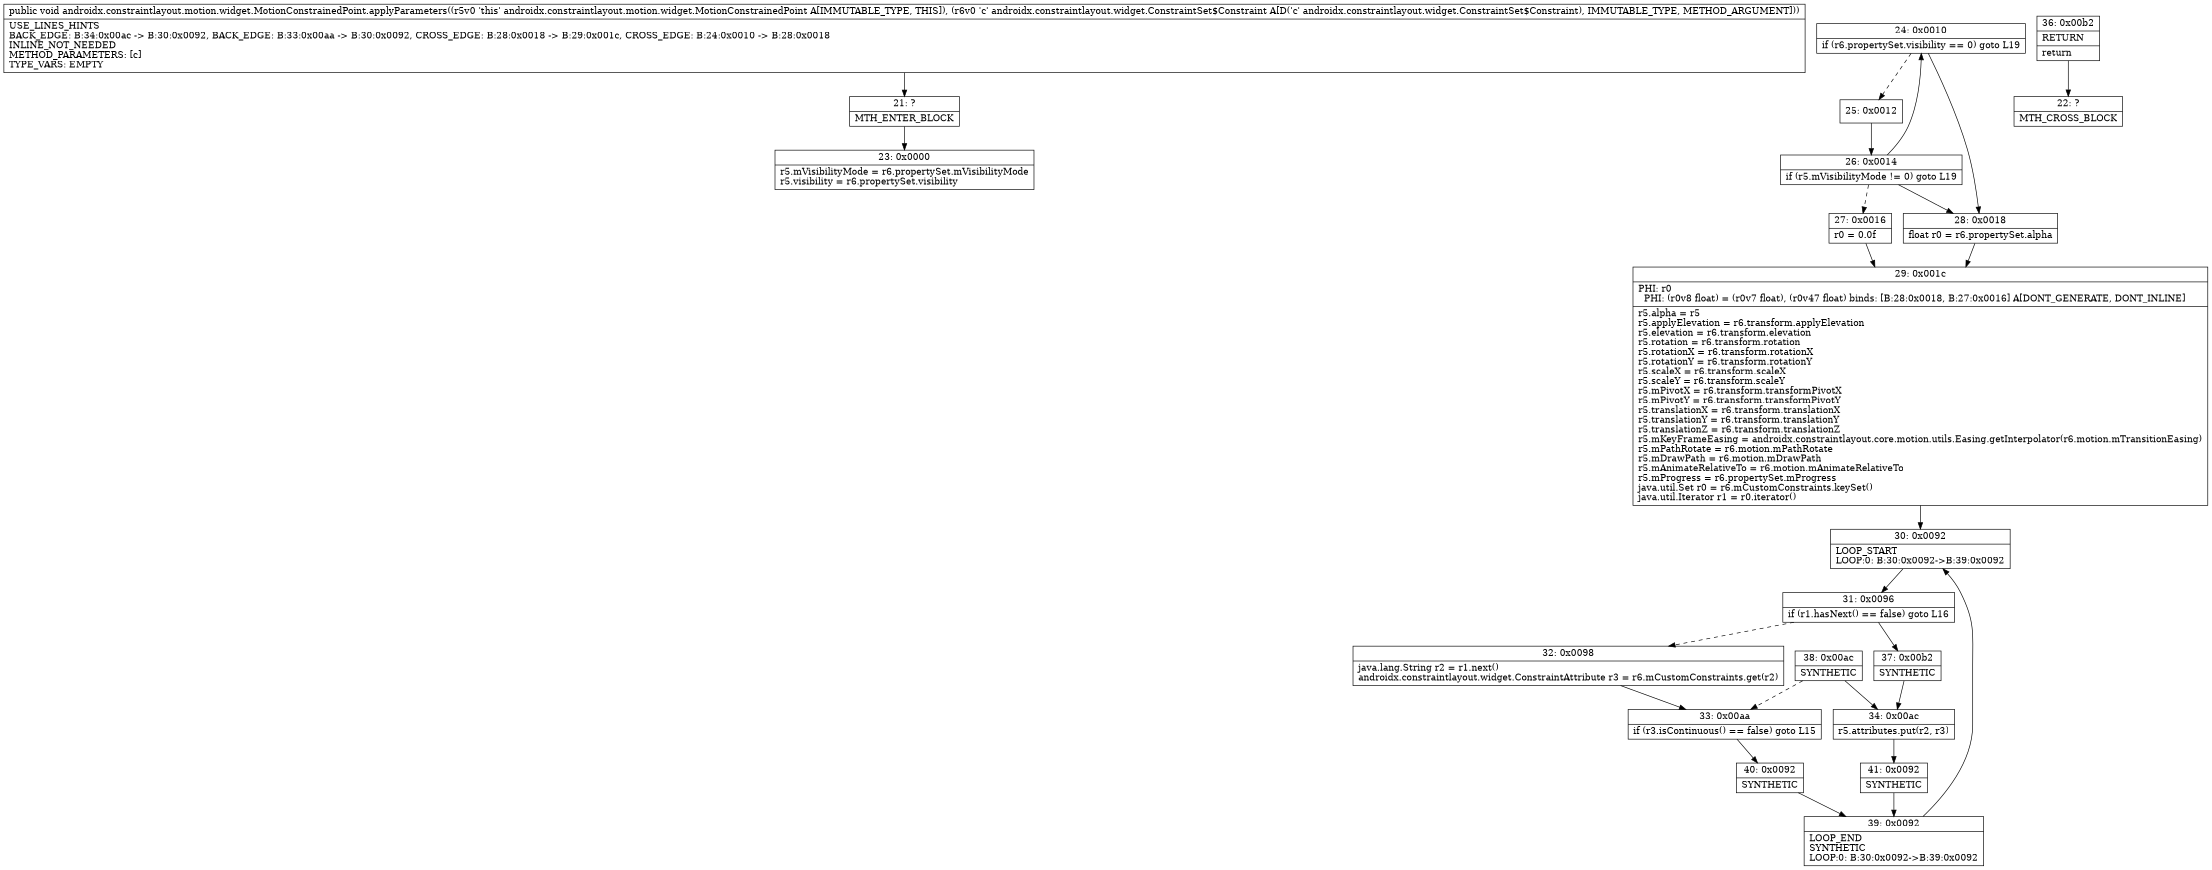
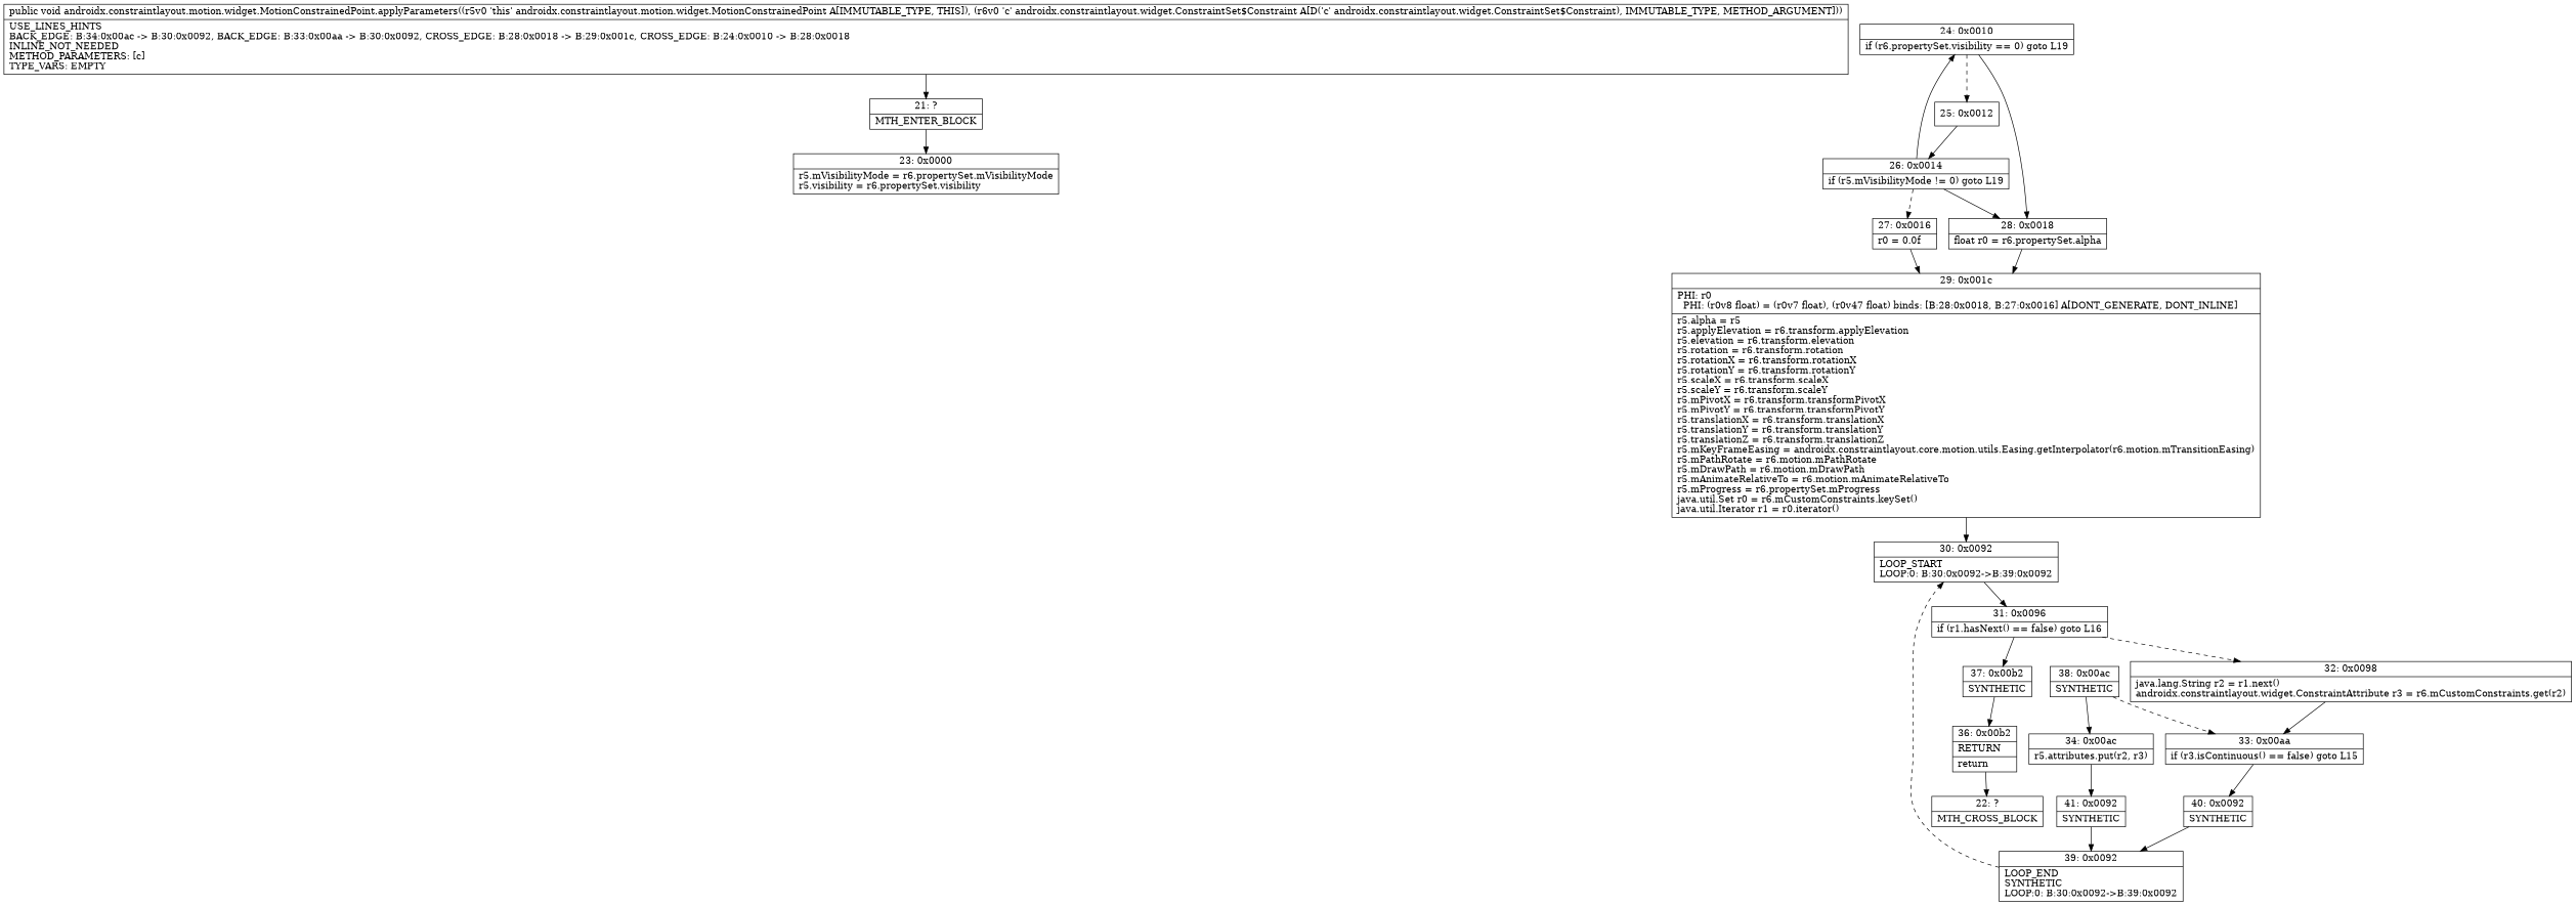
  digraph {
    node [shape=record]
    n1 [label="{21\:\ ?|MTH_ENTER_BLOCK\l}"]
    n2 [label="{23\:\ 0x0000|r5.mVisibilityMode = r6.propertySet.mVisibilityMode\lr5.visibility = r6.propertySet.visibility\l}"]
    n3 [label="{24\:\ 0x0010|if (r6.propertySet.visibility == 0) goto L19\l}"]
    n4 [label="{25\:\ 0x0012}"]
    n5 [label="{28\:\ 0x0018|float r0 = r6.propertySet.alpha\l}"]
    n6 [label="{26\:\ 0x0014|if (r5.mVisibilityMode != 0) goto L19\l}"]
    n7 [label="{29\:\ 0x001c|PHI: r0 \l  PHI: (r0v8 float) = (r0v7 float), (r0v47 float) binds: [B:28:0x0018, B:27:0x0016] A[DONT_GENERATE, DONT_INLINE]\l|r5.alpha = r5\lr5.applyElevation = r6.transform.applyElevation\lr5.elevation = r6.transform.elevation\lr5.rotation = r6.transform.rotation\lr5.rotationX = r6.transform.rotationX\lr5.rotationY = r6.transform.rotationY\lr5.scaleX = r6.transform.scaleX\lr5.scaleY = r6.transform.scaleY\lr5.mPivotX = r6.transform.transformPivotX\lr5.mPivotY = r6.transform.transformPivotY\lr5.translationX = r6.transform.translationX\lr5.translationY = r6.transform.translationY\lr5.translationZ = r6.transform.translationZ\lr5.mKeyFrameEasing = androidx.constraintlayout.core.motion.utils.Easing.getInterpolator(r6.motion.mTransitionEasing)\lr5.mPathRotate = r6.motion.mPathRotate\lr5.mDrawPath = r6.motion.mDrawPath\lr5.mAnimateRelativeTo = r6.motion.mAnimateRelativeTo\lr5.mProgress = r6.propertySet.mProgress\ljava.util.Set r0 = r6.mCustomConstraints.keySet()\ljava.util.Iterator r1 = r0.iterator()\l}"]
    n8 [label="{27\:\ 0x0016|r0 = 0.0f\l}"]
    n9 [label="{30\:\ 0x0092|LOOP_START\lLOOP:0: B:30:0x0092\-\>B:39:0x0092\l}"]
    n10 [label="{31\:\ 0x0096|if (r1.hasNext() == false) goto L16\l}"]
    n11 [label="{32\:\ 0x0098|java.lang.String r2 = r1.next()\landroidx.constraintlayout.widget.ConstraintAttribute r3 = r6.mCustomConstraints.get(r2)\l}"]
    n12 [label="{37\:\ 0x00b2|SYNTHETIC\l}"]
    n13 [label="{33\:\ 0x00aa|if (r3.isContinuous() == false) goto L15\l}"]
    n14 [label="{36\:\ 0x00b2|RETURN\l|return\l}"]
    n15 [label="{40\:\ 0x0092|SYNTHETIC\l}"]
    n16 [label="{38\:\ 0x00ac|SYNTHETIC\l}"]
    n17 [label="{34\:\ 0x00ac|r5.attributes.put(r2, r3)\l}"]
    n18 [label="{39\:\ 0x0092|LOOP_END\lSYNTHETIC\lLOOP:0: B:30:0x0092\-\>B:39:0x0092\l}"]
    n19 [label="{41\:\ 0x0092|SYNTHETIC\l}"]
    n20 [label="{22\:\ ?|MTH_CROSS_BLOCK\l}"]
    n21 [label="{public void androidx.constraintlayout.motion.widget.MotionConstrainedPoint.applyParameters((r5v0 'this' androidx.constraintlayout.motion.widget.MotionConstrainedPoint A[IMMUTABLE_TYPE, THIS]), (r6v0 'c' androidx.constraintlayout.widget.ConstraintSet$Constraint A[D('c' androidx.constraintlayout.widget.ConstraintSet$Constraint), IMMUTABLE_TYPE, METHOD_ARGUMENT]))  | USE_LINES_HINTS\lBACK_EDGE: B:34:0x00ac \-\> B:30:0x0092, BACK_EDGE: B:33:0x00aa \-\> B:30:0x0092, CROSS_EDGE: B:28:0x0018 \-\> B:29:0x001c, CROSS_EDGE: B:24:0x0010 \-\> B:28:0x0018\lINLINE_NOT_NEEDED\lMETHOD_PARAMETERS: [c]\lTYPE_VARS: EMPTY\l}"]
    n1 -> n2
    n3 -> n4 [style=dashed]
    n3 -> n5
    n4 -> n6
    n5 -> n7
    n6 -> n3
    n6 -> n5
    n6 -> n8 [style=dashed]
    n7 -> n9
    n8 -> n7
    n9 -> n10
    n10 -> n11 [style=dashed]
    n10 -> n12
    n11 -> n13
-   n12 -> n17
+   n12 -> n14
    n13 -> n15
    n14 -> n20
    n15 -> n18
    n16 -> n13 [style=dashed]
    n16 -> n17
    n17 -> n19
-   n18 -> n9
+   n18 -> n9 [style=dashed]
    n19 -> n18
    n21 -> n1
  }
